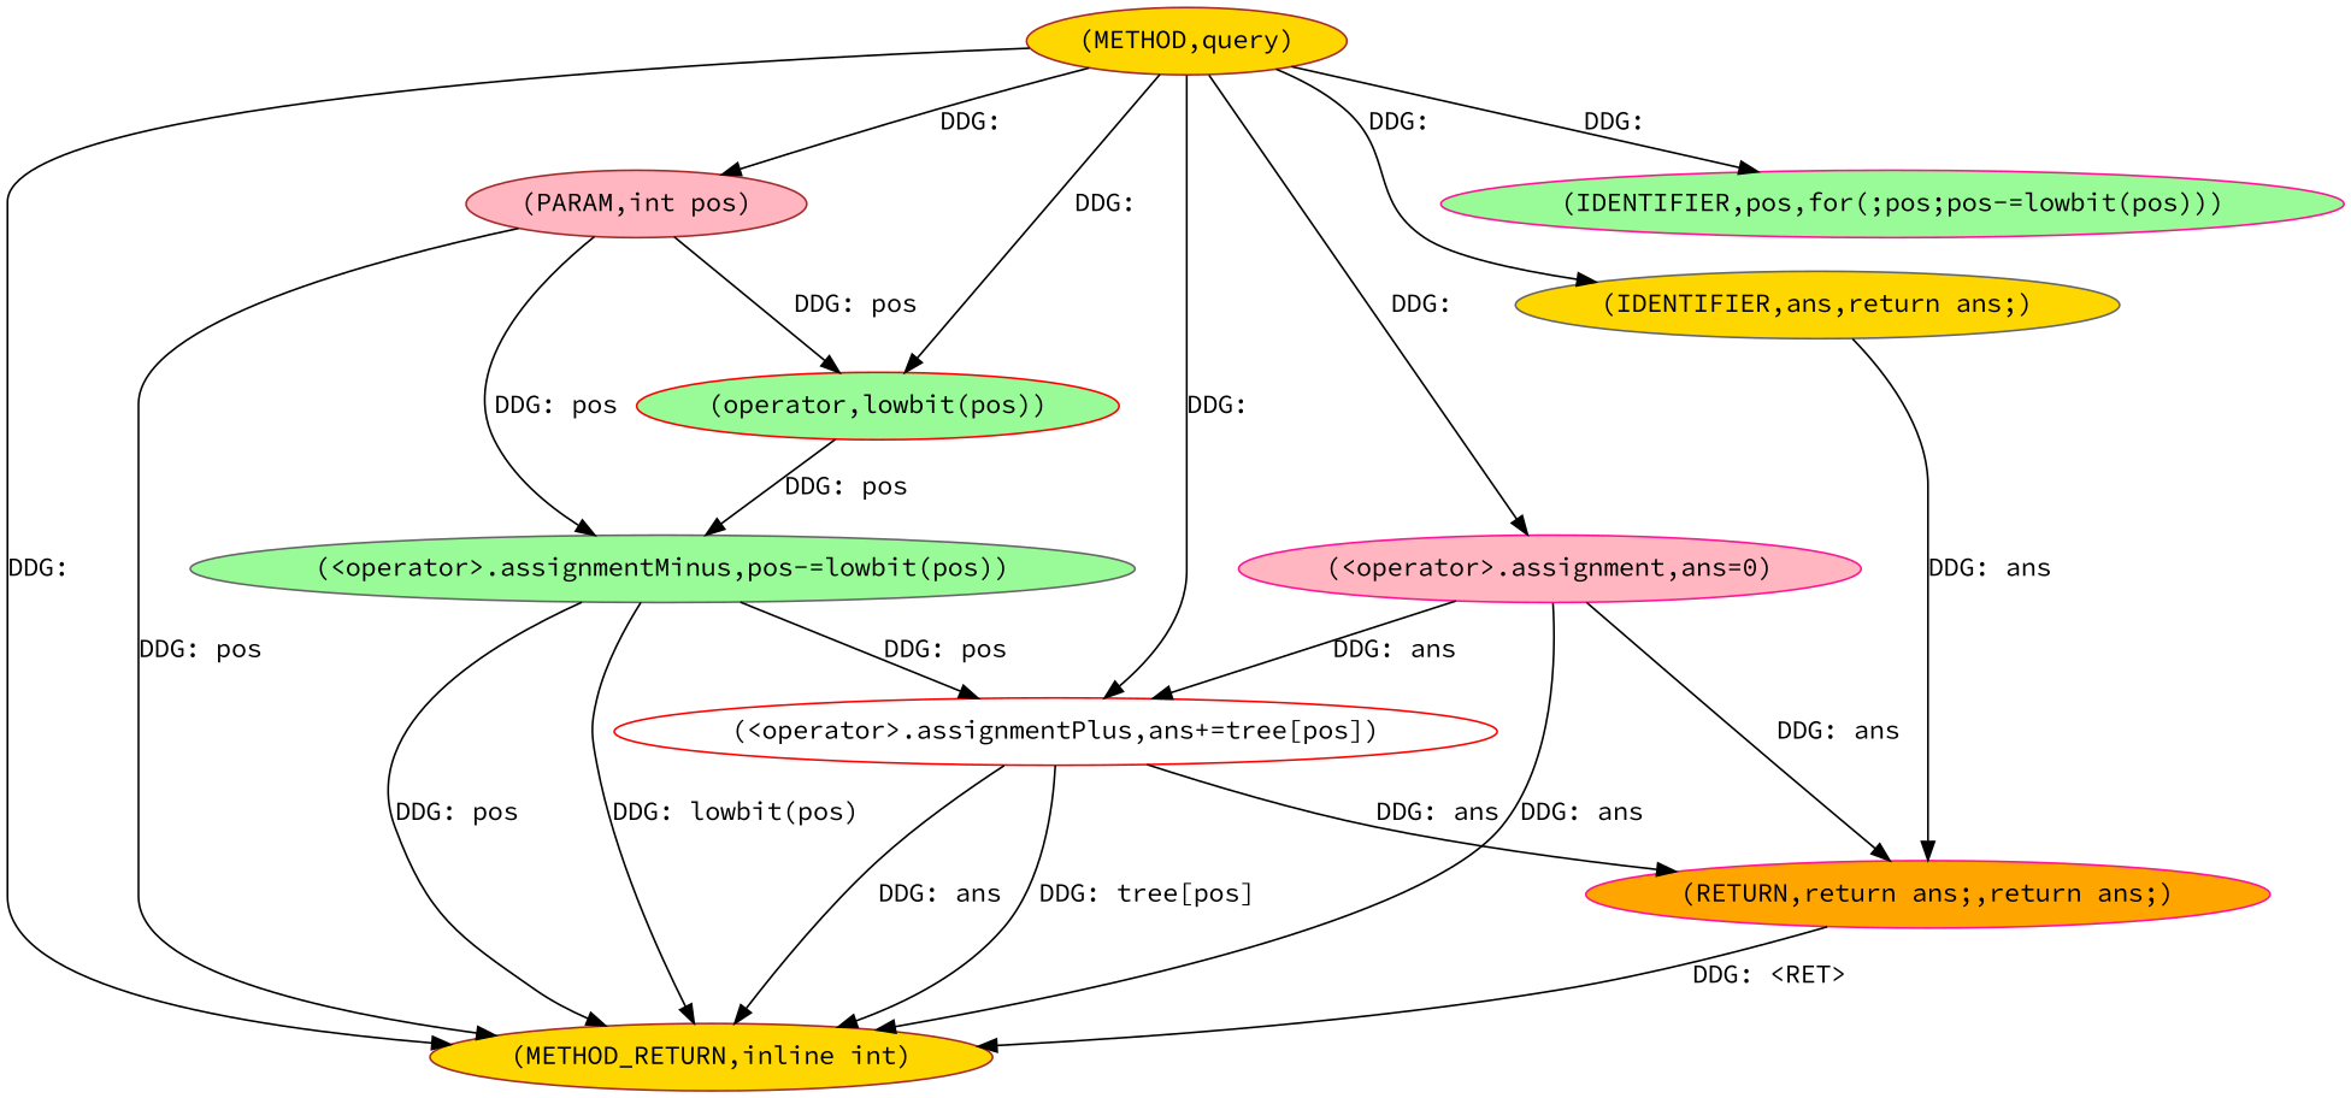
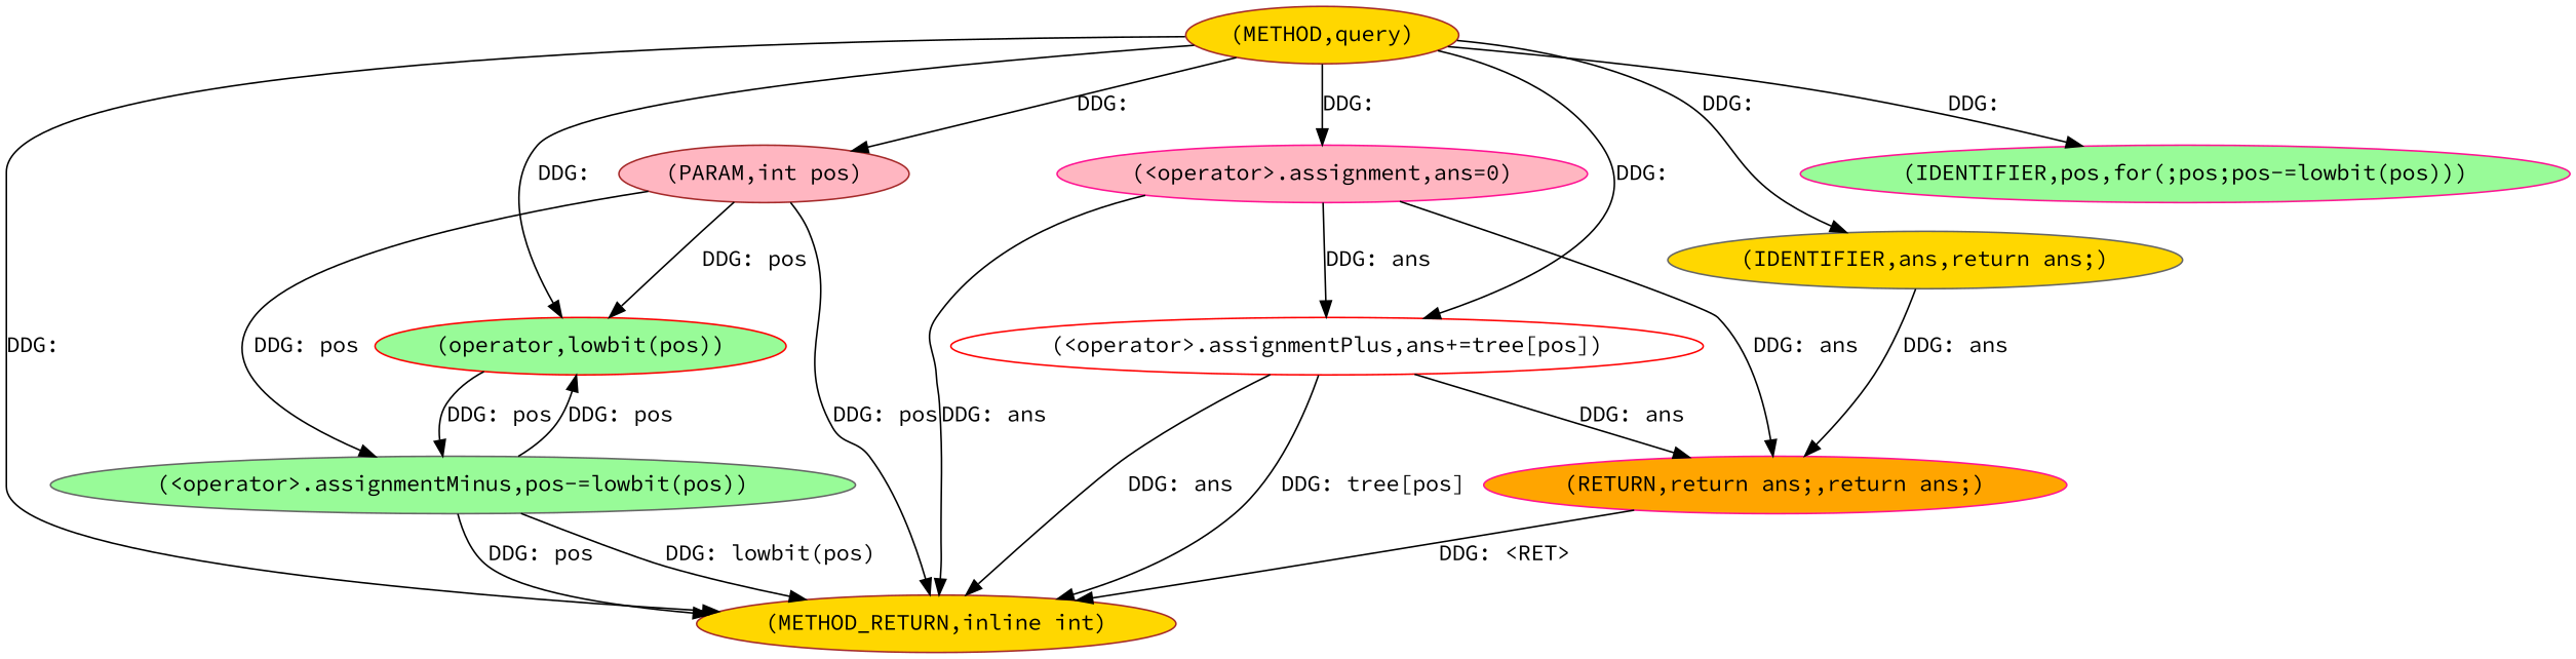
  digraph {
    fontname="Source Code Pro"
    node [color=brown fillcolor=gold fontname="Source Code Pro" style=filled]
    edge [fontname="Source Code Pro"]
    n1 [label="(METHOD,query)"]
    n2 [fillcolor=lightpink label="(PARAM,int pos)"]
    n3 [color=deeppink fillcolor=lightpink label="(<operator>.assignment,ans=0)"]
    n4 [color=deeppink fillcolor=palegreen label="(IDENTIFIER,pos,for(;pos;pos-=lowbit(pos)))"]
    n5 [color=red fillcolor=white label="(<operator>.assignmentPlus,ans+=tree[pos])"]
    n6 [color=gray40 label="(IDENTIFIER,ans,return ans;)"]
    n7 [color=red fillcolor=palegreen label="(operator,lowbit(pos))"]
    n8 [label="(METHOD_RETURN,inline int)"]
    n9 [color=gray40 fillcolor=palegreen label="(<operator>.assignmentMinus,pos-=lowbit(pos))"]
    n10 [color=deeppink fillcolor=orange label="(RETURN,return ans;,return ans;)"]
    n1 -> n2 [label="DDG: "]
    n1 -> n3 [label="DDG: "]
    n1 -> n4 [label="DDG: "]
    n1 -> n5 [label="DDG: "]
    n1 -> n6 [label="DDG: "]
    n1 -> n7 [label="DDG: "]
    n1 -> n8 [label="DDG: "]
    n2 -> n7 [label="DDG: pos"]
    n2 -> n8 [label="DDG: pos"]
    n2 -> n9 [label="DDG: pos"]
    n3 -> n5 [label="DDG: ans"]
    n3 -> n8 [label="DDG: ans"]
    n3 -> n10 [label="DDG: ans"]
    n5 -> n8 [label="DDG: ans"]
    n5 -> n8 [label="DDG: tree[pos]"]
    n5 -> n10 [label="DDG: ans"]
    n6 -> n10 [label="DDG: ans"]
    n7 -> n9 [label="DDG: pos"]
-   n9 -> n5 [label="DDG: pos"]
+   n9 -> n7 [label="DDG: pos"]
    n9 -> n8 [label="DDG: pos"]
    n9 -> n8 [label="DDG: lowbit(pos)"]
    n10 -> n8 [label="DDG: <RET>"]
  }
